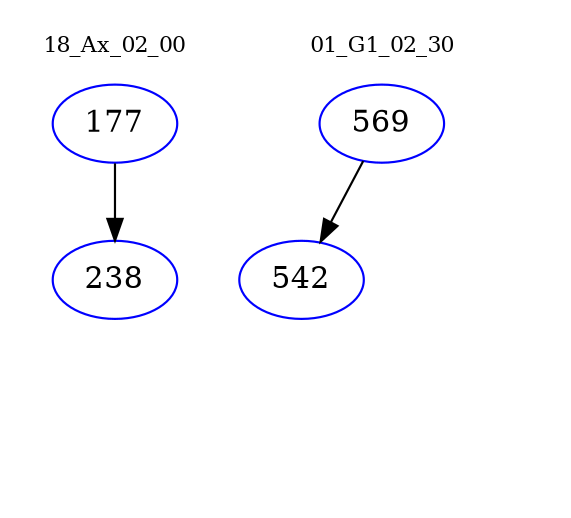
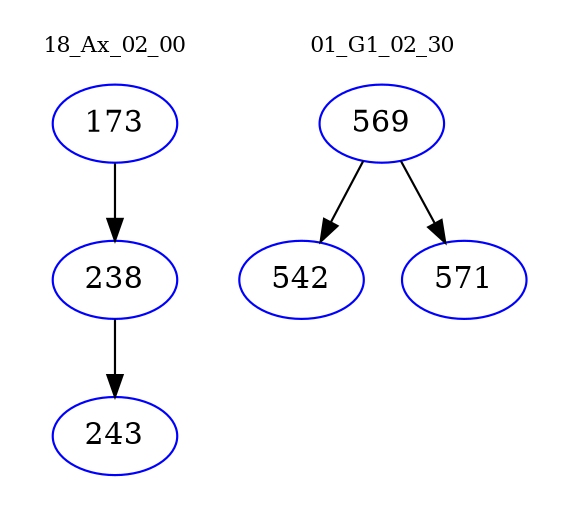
  digraph {
    node [color=blue]
    edge [color=black]
    n1 [label=238]
-   n2 [label=177]
+   n2 [label=173]
+   n3 [label=243]
    n4 [label=569]
    n5 [label=542]
+   n6 [label=571]
    subgraph cluster_1 {
      color=white
      fontsize=10
      label="18_Ax_02_00"
      n1
      n2
+     n3
    }
    subgraph cluster_2 {
      color=white
      fontsize=10
      label="01_G1_02_30"
      n4
      n5
+     n6
    }
+   n1 -> n3
    n2 -> n1
    n4 -> n5
+   n4 -> n6
  }
